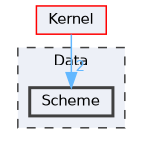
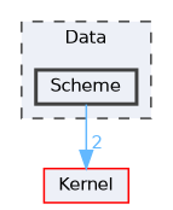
  digraph {
    compound=true
    node [fillcolor="#edf0f7" fontname=Helvetica fontsize=10 shape=box]
    n1 [color=grey25 height=0.2 label=Scheme style="filled,bold" width=0.4]
    n2 [color=red height=0.2 label=Kernel style=filled width=0.4]
    subgraph cluster_1 {
      bgcolor="#edf0f7"
      fontname=Helvetica
      fontsize=10
      label=Data
      pencolor=grey25
      style="filled,dashed"
      n1
    }
-   n2 -> n1 [color=steelblue1 fontcolor=steelblue1 fontname=Helvetica fontsize=10 headlabel=2 labeldistance=1.5 labelfontname=Helvetica labelfontsize=10]
+   n1 -> n2 [color=steelblue1 fontcolor=steelblue1 fontname=Helvetica fontsize=10 headlabel=2 labeldistance=1.5 labelfontname=Helvetica labelfontsize=10]
  }
